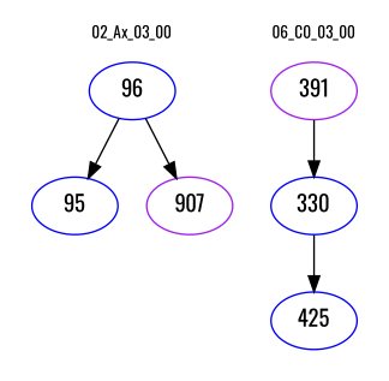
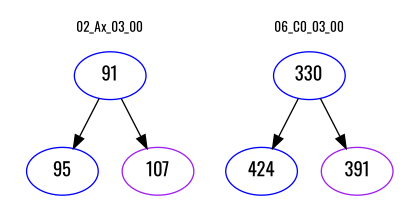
  digraph {
    fontname=Oswald
    node [color=blue fontname=Oswald]
    edge [color=black fontname=Oswald]
-   n1 [label=96]
+   n1 [label=91]
    n2 [label=95]
-   n3 [color=purple label=907]
+   n3 [color=purple label=107]
    n4 [label=330]
-   n5 [label=425]
+   n5 [label=424]
    n6 [color=purple label=391]
    subgraph cluster_1 {
      color=white
      fontsize=10
      label="02_Ax_03_00"
      n1
      n2
      n3
    }
    subgraph cluster_2 {
      color=white
      fontsize=10
      label="06_C0_03_00"
      n4
      n5
      n6
    }
    n1 -> n2
    n1 -> n3
    n4 -> n5
-   n6 -> n4
+   n4 -> n6
  }
